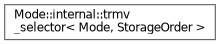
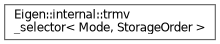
  digraph {
    rankdir=LR
-   n1 [color=grey40 fillcolor=white fontname=Helvetica fontsize=10 height=0.2 label="Mode::internal::trmv\l_selector\< Mode, StorageOrder \>" shape=box style=filled width=0.4]
+   n1 [color=grey40 fillcolor=white fontname=Helvetica fontsize=10 height=0.2 label="Eigen::internal::trmv\l_selector\< Mode, StorageOrder \>" shape=box style=filled width=0.4]
  }
